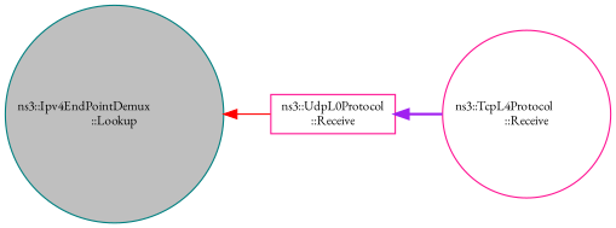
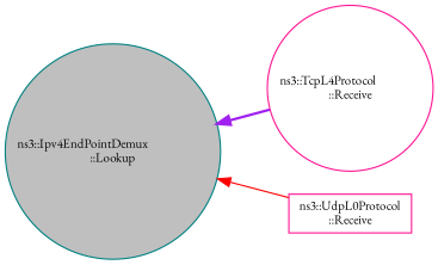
  digraph {
    fontname="EB Garamond"
    rankdir=LR
    node [color=deeppink fillcolor=white fontname="EB Garamond" fontsize=10 shape=circle style=filled]
    edge [dir=back fontname="EB Garamond" fontsize=10 labelfontname=Helvetica labelfontsize=10]
    n1 [color=teal fillcolor=grey75 fontcolor=black height=0.2 label="ns3::Ipv4EndPointDemux\l::Lookup" width=0.4]
    n2 [height=0.2 label="ns3::TcpL4Protocol\l::Receive" width=0.4]
    n3 [height=0.2 label="ns3::UdpL0Protocol\l::Receive" shape=box width=0.4]
-   n3 -> n2 [color=purple style=bold]
+   n1 -> n2 [color=purple style=bold]
    n1 -> n3 [color=red style=solid]
  }
